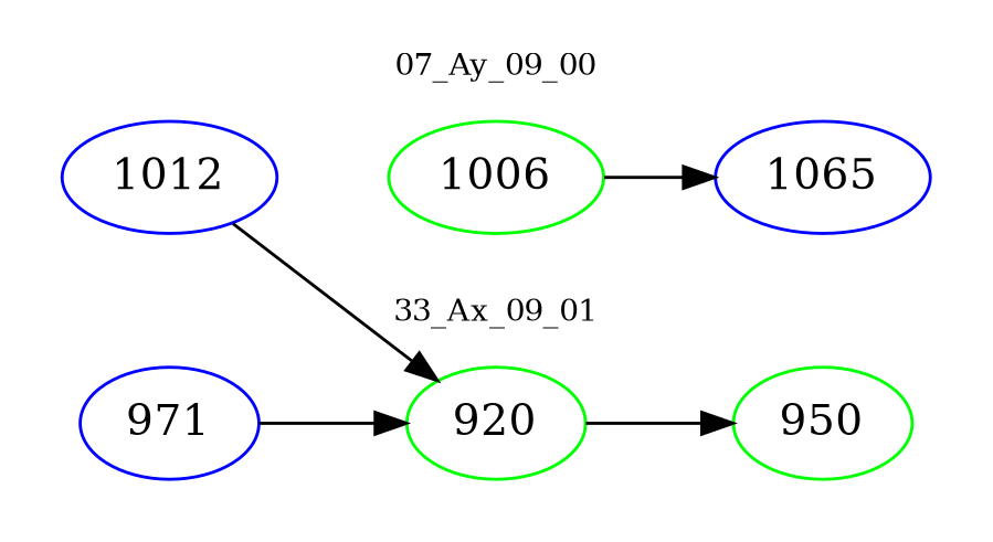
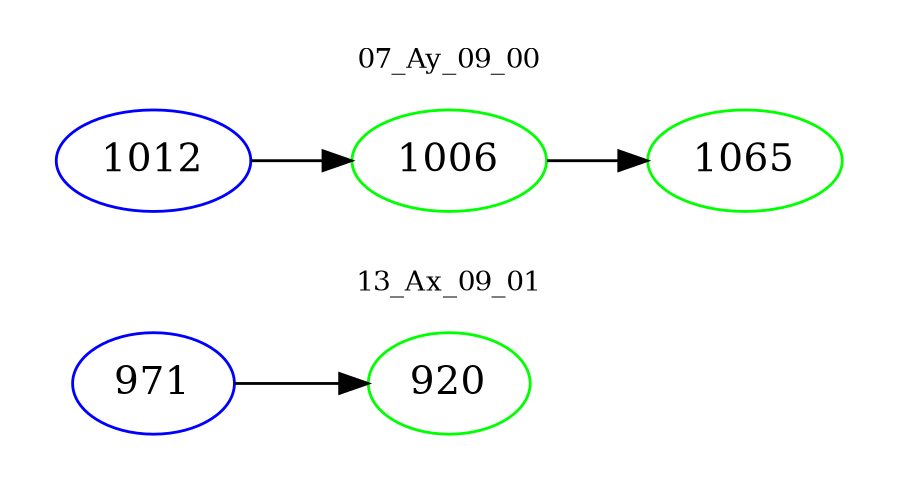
  digraph {
    rankdir=LR
    node [color=green]
    edge [color=black]
    n1 [color=blue label=1012]
    n2 [label=1006]
-   n3 [color=blue label=1065]
+   n3 [label=1065]
    n4 [color=blue label=971]
    n5 [label=920]
-   n6 [label=950]
    subgraph cluster_1 {
      color=white
      fontsize=10
      label="07_Ay_09_00"
      n1
      n2
      n3
    }
    subgraph cluster_2 {
      color=white
      fontsize=10
-     label="33_Ax_09_01"
+     label="13_Ax_09_01"
      n4
      n5
-     n6
    }
-   n1 -> n5
+   n1 -> n2
    n2 -> n3
    n4 -> n5
-   n5 -> n6
  }
